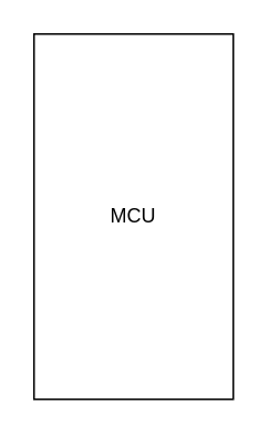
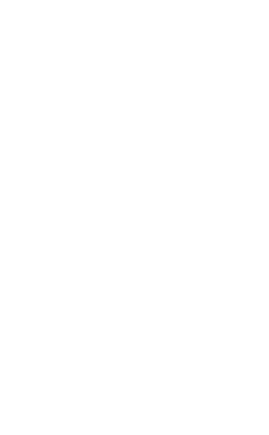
  <mxCell id="0" />
  <mxCell id="1" parent="0" />
- <mxCell id="2" value="MCU" style="rounded=0;whiteSpace=wrap;html=1;" vertex="1" parent="1"><mxGeometry x="20" y="20" width="120" height="220" as="geometry" /></mxCell>
